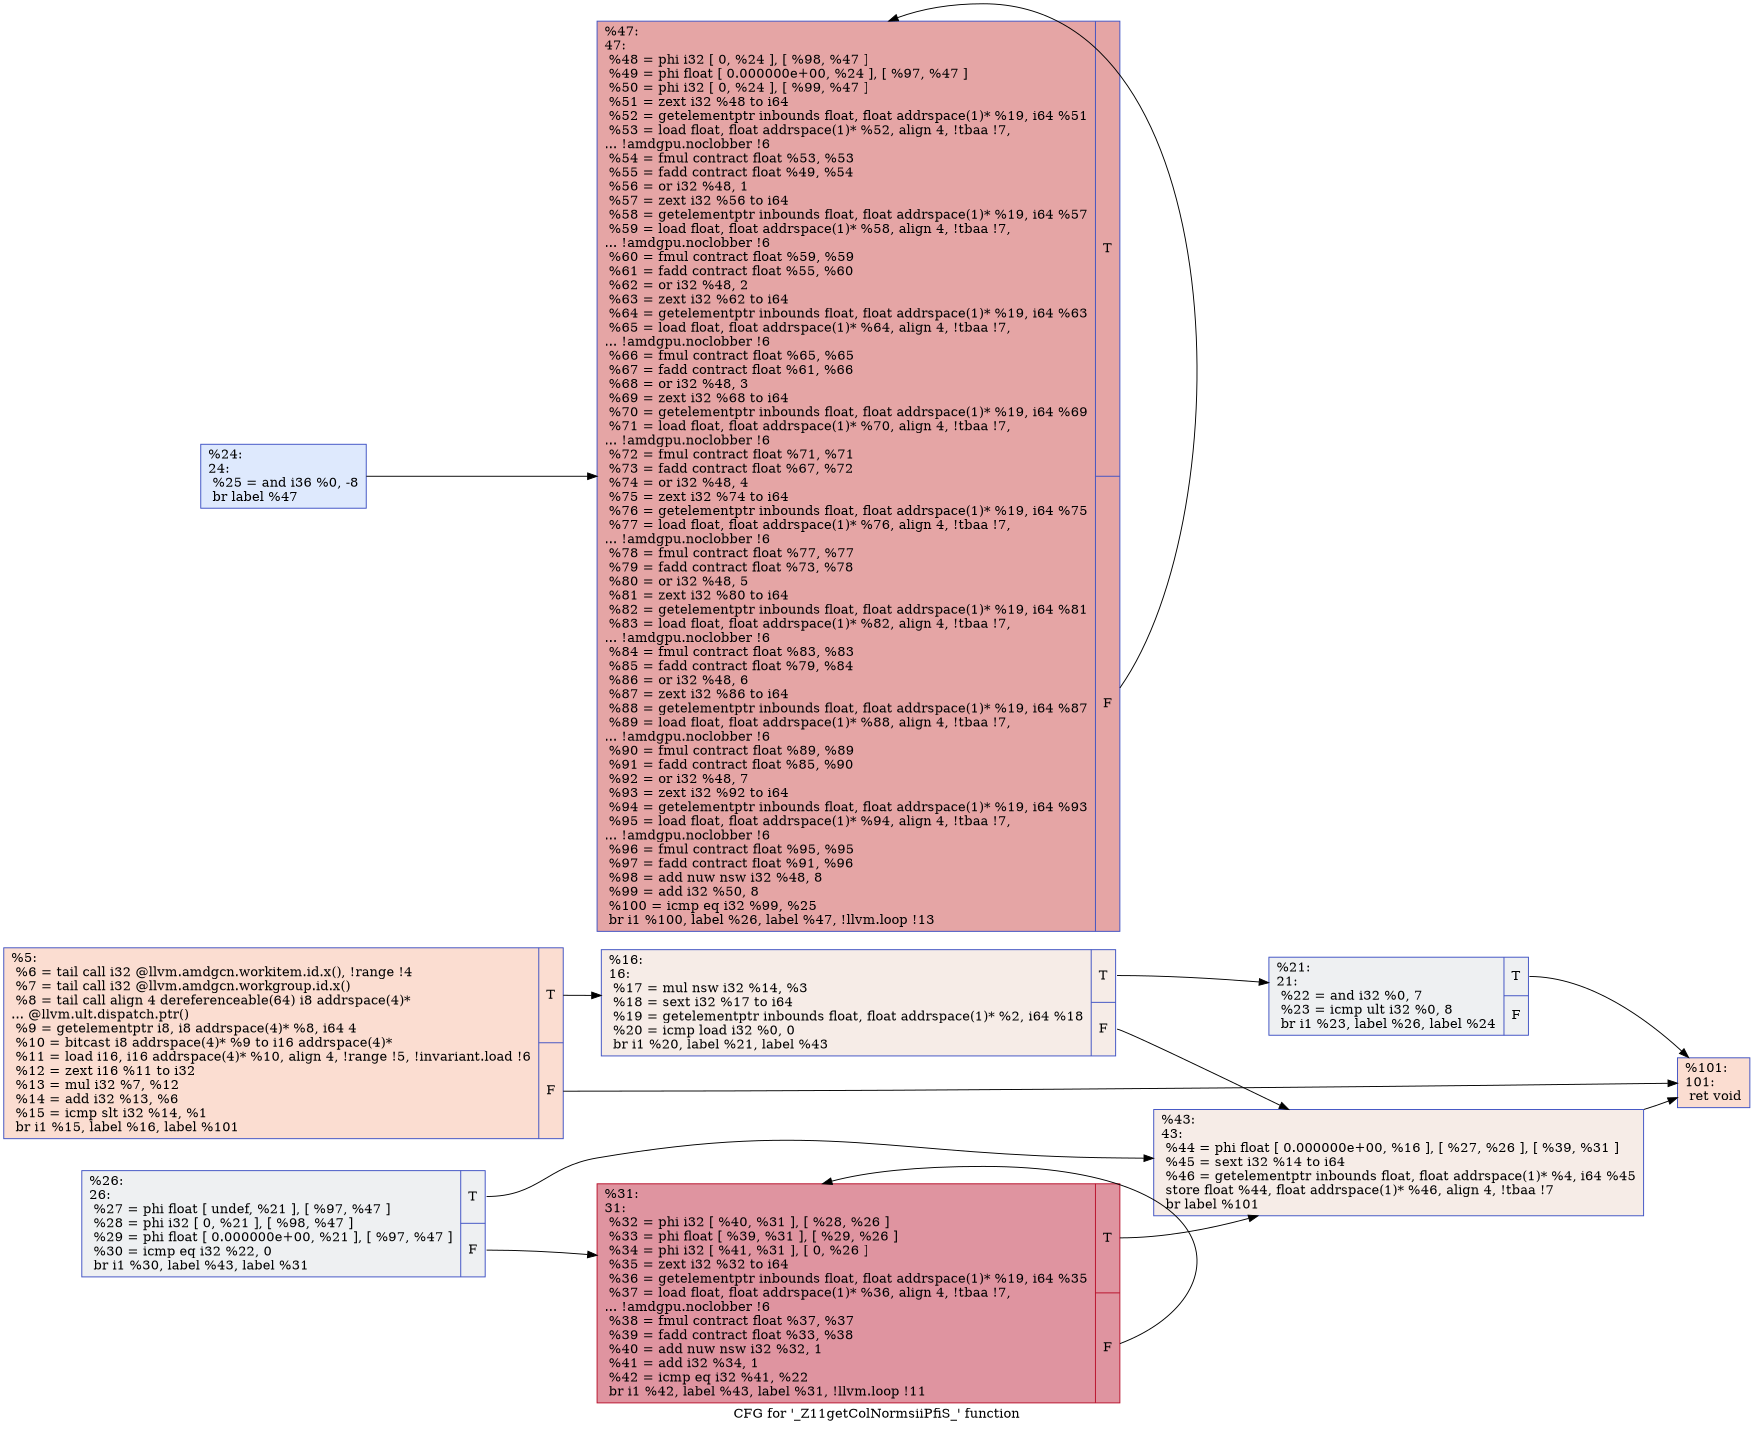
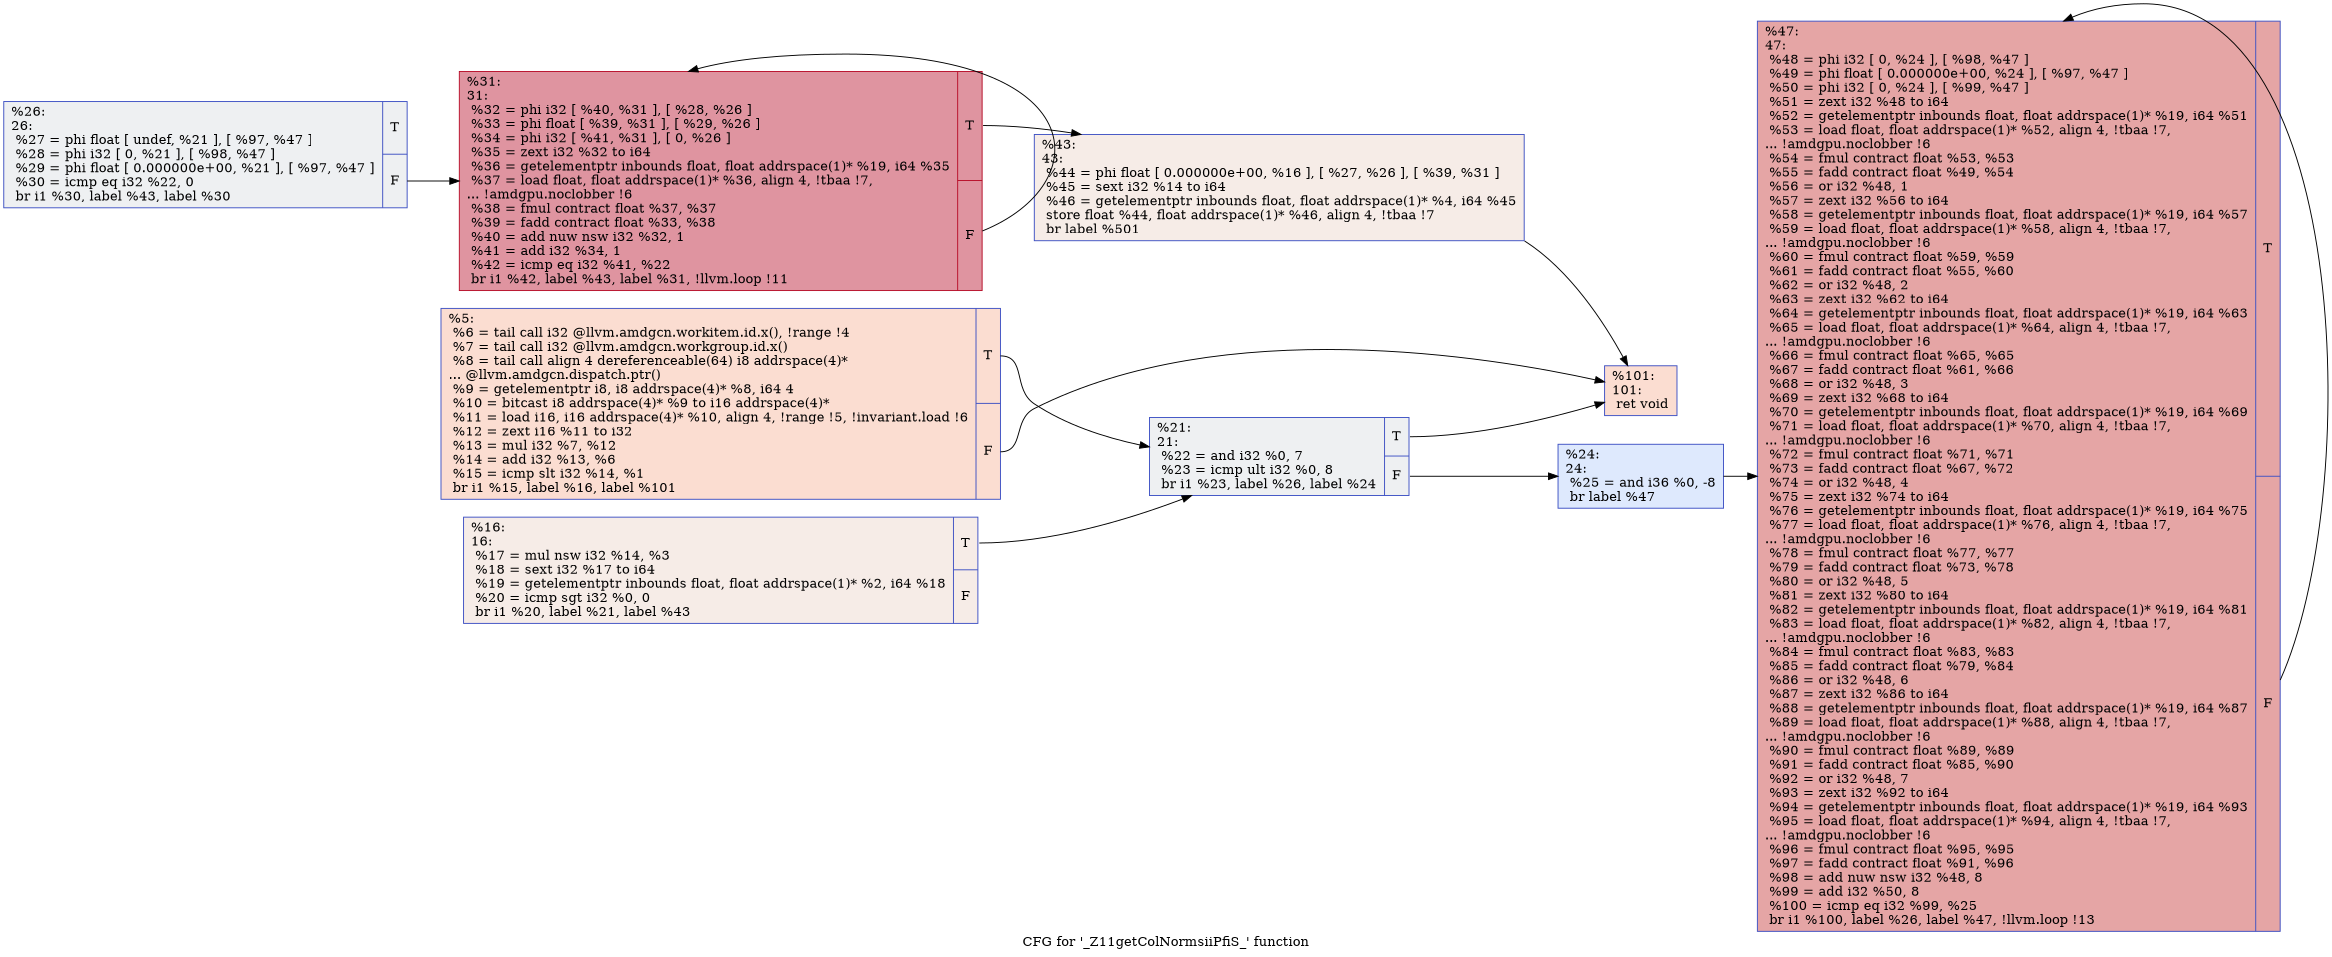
  digraph {
    label="CFG for '_Z11getColNormsiiPfiS_' function"
    rankdir=LR
    node [color="#3d50c3ff" fillcolor="#f7b39670" shape=record style=filled]
    edge [tailport=s0]
-   n1 [label="{%5:\l  %6 = tail call i32 @llvm.amdgcn.workitem.id.x(), !range !4\l  %7 = tail call i32 @llvm.amdgcn.workgroup.id.x()\l  %8 = tail call align 4 dereferenceable(64) i8 addrspace(4)*\l... @llvm.ult.dispatch.ptr()\l  %9 = getelementptr i8, i8 addrspace(4)* %8, i64 4\l  %10 = bitcast i8 addrspace(4)* %9 to i16 addrspace(4)*\l  %11 = load i16, i16 addrspace(4)* %10, align 4, !range !5, !invariant.load !6\l  %12 = zext i16 %11 to i32\l  %13 = mul i32 %7, %12\l  %14 = add i32 %13, %6\l  %15 = icmp slt i32 %14, %1\l  br i1 %15, label %16, label %101\l|{<s0>T|<s1>F}}"]
-   n2 [fillcolor="#ead5c970" label="{%16:\l16:                                               \l  %17 = mul nsw i32 %14, %3\l  %18 = sext i32 %17 to i64\l  %19 = getelementptr inbounds float, float addrspace(1)* %2, i64 %18\l  %20 = icmp load i32 %0, 0\l  br i1 %20, label %21, label %43\l|{<s0>T|<s1>F}}"]
+   n1 [label="{%5:\l  %6 = tail call i32 @llvm.amdgcn.workitem.id.x(), !range !4\l  %7 = tail call i32 @llvm.amdgcn.workgroup.id.x()\l  %8 = tail call align 4 dereferenceable(64) i8 addrspace(4)*\l... @llvm.amdgcn.dispatch.ptr()\l  %9 = getelementptr i8, i8 addrspace(4)* %8, i64 4\l  %10 = bitcast i8 addrspace(4)* %9 to i16 addrspace(4)*\l  %11 = load i16, i16 addrspace(4)* %10, align 4, !range !5, !invariant.load !6\l  %12 = zext i16 %11 to i32\l  %13 = mul i32 %7, %12\l  %14 = add i32 %13, %6\l  %15 = icmp slt i32 %14, %1\l  br i1 %15, label %16, label %101\l|{<s0>T|<s1>F}}"]
+   n2 [fillcolor="#ead5c970" label="{%16:\l16:                                               \l  %17 = mul nsw i32 %14, %3\l  %18 = sext i32 %17 to i64\l  %19 = getelementptr inbounds float, float addrspace(1)* %2, i64 %18\l  %20 = icmp sgt i32 %0, 0\l  br i1 %20, label %21, label %43\l|{<s0>T|<s1>F}}"]
    n3 [label="{%101:\l101:                                              \l  ret void\l}"]
    n4 [fillcolor="#d9dce170" label="{%21:\l21:                                               \l  %22 = and i32 %0, 7\l  %23 = icmp ult i32 %0, 8\l  br i1 %23, label %26, label %24\l|{<s0>T|<s1>F}}"]
-   n5 [fillcolor="#ead5c970" label="{%43:\l43:                                               \l  %44 = phi float [ 0.000000e+00, %16 ], [ %27, %26 ], [ %39, %31 ]\l  %45 = sext i32 %14 to i64\l  %46 = getelementptr inbounds float, float addrspace(1)* %4, i64 %45\l  store float %44, float addrspace(1)* %46, align 4, !tbaa !7\l  br label %101\l}"]
+   n5 [fillcolor="#ead5c970" label="{%43:\l43:                                               \l  %44 = phi float [ 0.000000e+00, %16 ], [ %27, %26 ], [ %39, %31 ]\l  %45 = sext i32 %14 to i64\l  %46 = getelementptr inbounds float, float addrspace(1)* %4, i64 %45\l  store float %44, float addrspace(1)* %46, align 4, !tbaa !7\l  br label %501\l}"]
    n6 [fillcolor="#b5cdfa70" label="{%24:\l24:                                               \l  %25 = and i36 %0, -8\l  br label %47\l}"]
-   n7 [fillcolor="#d9dce170" label="{%26:\l26:                                               \l  %27 = phi float [ undef, %21 ], [ %97, %47 ]\l  %28 = phi i32 [ 0, %21 ], [ %98, %47 ]\l  %29 = phi float [ 0.000000e+00, %21 ], [ %97, %47 ]\l  %30 = icmp eq i32 %22, 0\l  br i1 %30, label %43, label %31\l|{<s0>T|<s1>F}}"]
+   n7 [fillcolor="#d9dce170" label="{%26:\l26:                                               \l  %27 = phi float [ undef, %21 ], [ %97, %47 ]\l  %28 = phi i32 [ 0, %21 ], [ %98, %47 ]\l  %29 = phi float [ 0.000000e+00, %21 ], [ %97, %47 ]\l  %30 = icmp eq i32 %22, 0\l  br i1 %30, label %43, label %30\l|{<s0>T|<s1>F}}"]
    n8 [color="#b70d28ff" fillcolor="#b70d2870" label="{%31:\l31:                                               \l  %32 = phi i32 [ %40, %31 ], [ %28, %26 ]\l  %33 = phi float [ %39, %31 ], [ %29, %26 ]\l  %34 = phi i32 [ %41, %31 ], [ 0, %26 ]\l  %35 = zext i32 %32 to i64\l  %36 = getelementptr inbounds float, float addrspace(1)* %19, i64 %35\l  %37 = load float, float addrspace(1)* %36, align 4, !tbaa !7,\l... !amdgpu.noclobber !6\l  %38 = fmul contract float %37, %37\l  %39 = fadd contract float %33, %38\l  %40 = add nuw nsw i32 %32, 1\l  %41 = add i32 %34, 1\l  %42 = icmp eq i32 %41, %22\l  br i1 %42, label %43, label %31, !llvm.loop !11\l|{<s0>T|<s1>F}}"]
    n9 [fillcolor="#c5333470" label="{%47:\l47:                                               \l  %48 = phi i32 [ 0, %24 ], [ %98, %47 ]\l  %49 = phi float [ 0.000000e+00, %24 ], [ %97, %47 ]\l  %50 = phi i32 [ 0, %24 ], [ %99, %47 ]\l  %51 = zext i32 %48 to i64\l  %52 = getelementptr inbounds float, float addrspace(1)* %19, i64 %51\l  %53 = load float, float addrspace(1)* %52, align 4, !tbaa !7,\l... !amdgpu.noclobber !6\l  %54 = fmul contract float %53, %53\l  %55 = fadd contract float %49, %54\l  %56 = or i32 %48, 1\l  %57 = zext i32 %56 to i64\l  %58 = getelementptr inbounds float, float addrspace(1)* %19, i64 %57\l  %59 = load float, float addrspace(1)* %58, align 4, !tbaa !7,\l... !amdgpu.noclobber !6\l  %60 = fmul contract float %59, %59\l  %61 = fadd contract float %55, %60\l  %62 = or i32 %48, 2\l  %63 = zext i32 %62 to i64\l  %64 = getelementptr inbounds float, float addrspace(1)* %19, i64 %63\l  %65 = load float, float addrspace(1)* %64, align 4, !tbaa !7,\l... !amdgpu.noclobber !6\l  %66 = fmul contract float %65, %65\l  %67 = fadd contract float %61, %66\l  %68 = or i32 %48, 3\l  %69 = zext i32 %68 to i64\l  %70 = getelementptr inbounds float, float addrspace(1)* %19, i64 %69\l  %71 = load float, float addrspace(1)* %70, align 4, !tbaa !7,\l... !amdgpu.noclobber !6\l  %72 = fmul contract float %71, %71\l  %73 = fadd contract float %67, %72\l  %74 = or i32 %48, 4\l  %75 = zext i32 %74 to i64\l  %76 = getelementptr inbounds float, float addrspace(1)* %19, i64 %75\l  %77 = load float, float addrspace(1)* %76, align 4, !tbaa !7,\l... !amdgpu.noclobber !6\l  %78 = fmul contract float %77, %77\l  %79 = fadd contract float %73, %78\l  %80 = or i32 %48, 5\l  %81 = zext i32 %80 to i64\l  %82 = getelementptr inbounds float, float addrspace(1)* %19, i64 %81\l  %83 = load float, float addrspace(1)* %82, align 4, !tbaa !7,\l... !amdgpu.noclobber !6\l  %84 = fmul contract float %83, %83\l  %85 = fadd contract float %79, %84\l  %86 = or i32 %48, 6\l  %87 = zext i32 %86 to i64\l  %88 = getelementptr inbounds float, float addrspace(1)* %19, i64 %87\l  %89 = load float, float addrspace(1)* %88, align 4, !tbaa !7,\l... !amdgpu.noclobber !6\l  %90 = fmul contract float %89, %89\l  %91 = fadd contract float %85, %90\l  %92 = or i32 %48, 7\l  %93 = zext i32 %92 to i64\l  %94 = getelementptr inbounds float, float addrspace(1)* %19, i64 %93\l  %95 = load float, float addrspace(1)* %94, align 4, !tbaa !7,\l... !amdgpu.noclobber !6\l  %96 = fmul contract float %95, %95\l  %97 = fadd contract float %91, %96\l  %98 = add nuw nsw i32 %48, 8\l  %99 = add i32 %50, 8\l  %100 = icmp eq i32 %99, %25\l  br i1 %100, label %26, label %47, !llvm.loop !13\l|{<s0>T|<s1>F}}"]
-   n1 -> n2
+   n1 -> n4
    n1 -> n3 [tailport=s1]
    n2 -> n4
-   n2 -> n5 [tailport=s1]
    n4 -> n3
+   n4 -> n6 [tailport=s1]
    n5 -> n3
    n6 -> n9
-   n7 -> n5
    n7 -> n8 [tailport=s1]
    n8 -> n5
    n8 -> n8 [tailport=s1]
    n9 -> n9 [tailport=s1]
  }
